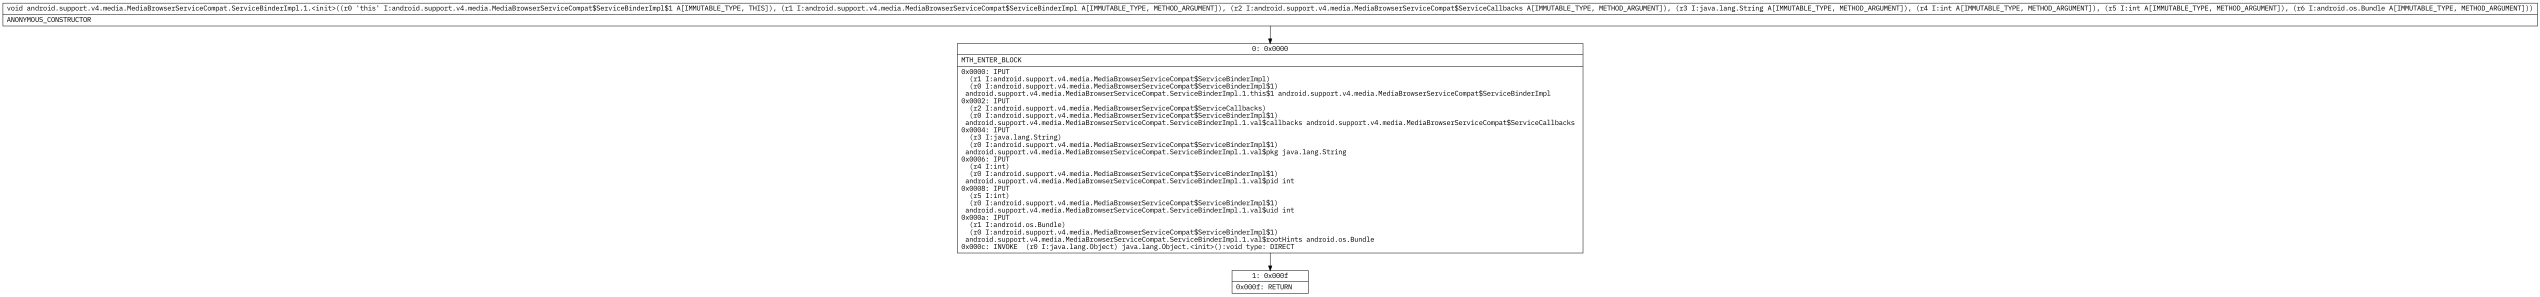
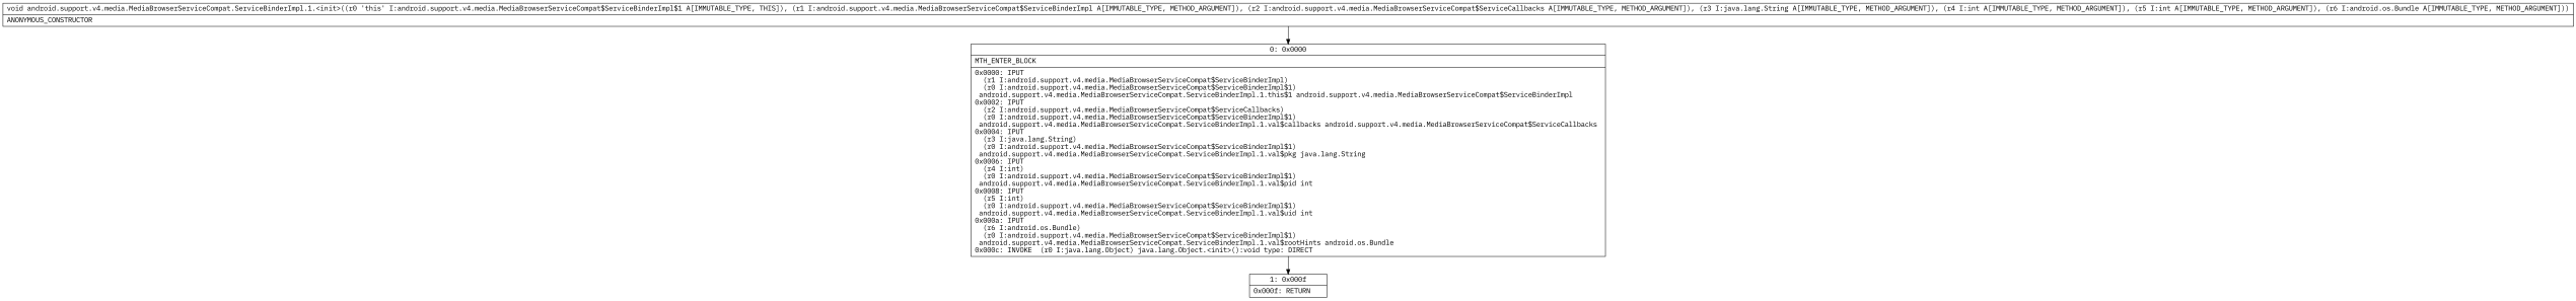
  digraph {
    fontname="IBM Plex Mono"
    node [shape=record fontname="IBM Plex Mono"]
    edge [fontname="IBM Plex Mono"]
-   n1 [label="{0\:\ 0x0000|MTH_ENTER_BLOCK\l|0x0000: IPUT  \l  (r1 I:android.support.v4.media.MediaBrowserServiceCompat$ServiceBinderImpl)\l  (r0 I:android.support.v4.media.MediaBrowserServiceCompat$ServiceBinderImpl$1)\l android.support.v4.media.MediaBrowserServiceCompat.ServiceBinderImpl.1.this$1 android.support.v4.media.MediaBrowserServiceCompat$ServiceBinderImpl \l0x0002: IPUT  \l  (r2 I:android.support.v4.media.MediaBrowserServiceCompat$ServiceCallbacks)\l  (r0 I:android.support.v4.media.MediaBrowserServiceCompat$ServiceBinderImpl$1)\l android.support.v4.media.MediaBrowserServiceCompat.ServiceBinderImpl.1.val$callbacks android.support.v4.media.MediaBrowserServiceCompat$ServiceCallbacks \l0x0004: IPUT  \l  (r3 I:java.lang.String)\l  (r0 I:android.support.v4.media.MediaBrowserServiceCompat$ServiceBinderImpl$1)\l android.support.v4.media.MediaBrowserServiceCompat.ServiceBinderImpl.1.val$pkg java.lang.String \l0x0006: IPUT  \l  (r4 I:int)\l  (r0 I:android.support.v4.media.MediaBrowserServiceCompat$ServiceBinderImpl$1)\l android.support.v4.media.MediaBrowserServiceCompat.ServiceBinderImpl.1.val$pid int \l0x0008: IPUT  \l  (r5 I:int)\l  (r0 I:android.support.v4.media.MediaBrowserServiceCompat$ServiceBinderImpl$1)\l android.support.v4.media.MediaBrowserServiceCompat.ServiceBinderImpl.1.val$uid int \l0x000a: IPUT  \l  (r1 I:android.os.Bundle)\l  (r0 I:android.support.v4.media.MediaBrowserServiceCompat$ServiceBinderImpl$1)\l android.support.v4.media.MediaBrowserServiceCompat.ServiceBinderImpl.1.val$rootHints android.os.Bundle \l0x000c: INVOKE  (r0 I:java.lang.Object) java.lang.Object.\<init\>():void type: DIRECT \l}"]
+   n1 [label="{0\:\ 0x0000|MTH_ENTER_BLOCK\l|0x0000: IPUT  \l  (r1 I:android.support.v4.media.MediaBrowserServiceCompat$ServiceBinderImpl)\l  (r0 I:android.support.v4.media.MediaBrowserServiceCompat$ServiceBinderImpl$1)\l android.support.v4.media.MediaBrowserServiceCompat.ServiceBinderImpl.1.this$1 android.support.v4.media.MediaBrowserServiceCompat$ServiceBinderImpl \l0x0002: IPUT  \l  (r2 I:android.support.v4.media.MediaBrowserServiceCompat$ServiceCallbacks)\l  (r0 I:android.support.v4.media.MediaBrowserServiceCompat$ServiceBinderImpl$1)\l android.support.v4.media.MediaBrowserServiceCompat.ServiceBinderImpl.1.val$callbacks android.support.v4.media.MediaBrowserServiceCompat$ServiceCallbacks \l0x0004: IPUT  \l  (r3 I:java.lang.String)\l  (r0 I:android.support.v4.media.MediaBrowserServiceCompat$ServiceBinderImpl$1)\l android.support.v4.media.MediaBrowserServiceCompat.ServiceBinderImpl.1.val$pkg java.lang.String \l0x0006: IPUT  \l  (r4 I:int)\l  (r0 I:android.support.v4.media.MediaBrowserServiceCompat$ServiceBinderImpl$1)\l android.support.v4.media.MediaBrowserServiceCompat.ServiceBinderImpl.1.val$pid int \l0x0008: IPUT  \l  (r5 I:int)\l  (r0 I:android.support.v4.media.MediaBrowserServiceCompat$ServiceBinderImpl$1)\l android.support.v4.media.MediaBrowserServiceCompat.ServiceBinderImpl.1.val$uid int \l0x000a: IPUT  \l  (r6 I:android.os.Bundle)\l  (r0 I:android.support.v4.media.MediaBrowserServiceCompat$ServiceBinderImpl$1)\l android.support.v4.media.MediaBrowserServiceCompat.ServiceBinderImpl.1.val$rootHints android.os.Bundle \l0x000c: INVOKE  (r0 I:java.lang.Object) java.lang.Object.\<init\>():void type: DIRECT \l}"]
    n2 [label="{1\:\ 0x000f|0x000f: RETURN   \l}"]
    n3 [label="{void android.support.v4.media.MediaBrowserServiceCompat.ServiceBinderImpl.1.\<init\>((r0 'this' I:android.support.v4.media.MediaBrowserServiceCompat$ServiceBinderImpl$1 A[IMMUTABLE_TYPE, THIS]), (r1 I:android.support.v4.media.MediaBrowserServiceCompat$ServiceBinderImpl A[IMMUTABLE_TYPE, METHOD_ARGUMENT]), (r2 I:android.support.v4.media.MediaBrowserServiceCompat$ServiceCallbacks A[IMMUTABLE_TYPE, METHOD_ARGUMENT]), (r3 I:java.lang.String A[IMMUTABLE_TYPE, METHOD_ARGUMENT]), (r4 I:int A[IMMUTABLE_TYPE, METHOD_ARGUMENT]), (r5 I:int A[IMMUTABLE_TYPE, METHOD_ARGUMENT]), (r6 I:android.os.Bundle A[IMMUTABLE_TYPE, METHOD_ARGUMENT]))  | ANONYMOUS_CONSTRUCTOR\l}"]
    n1 -> n2
    n3 -> n1
  }
